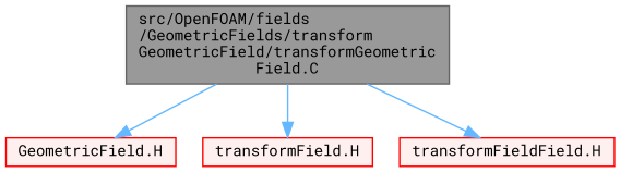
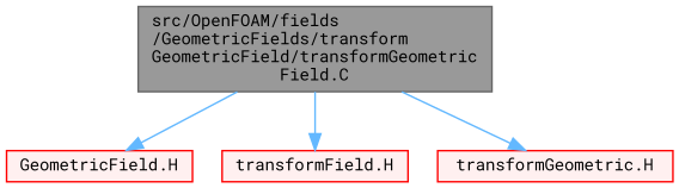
  digraph {
    fontname="Roboto Mono"
    node [color=red fillcolor="#FFF0F0" fontname="Roboto Mono" fontsize=10 shape=box style=filled]
    edge [color=steelblue1 fontname="Roboto Mono" fontsize=10 labelfontname=Helvetica labelfontsize=10 style=solid]
    n1 [color=gray40 fillcolor=grey60 fontcolor=black height=0.2 label="src/OpenFOAM/fields\l/GeometricFields/transform\lGeometricField/transformGeometric\lField.C" width=0.4]
    n2 [height=0.2 label="GeometricField.H" width=0.4]
    n3 [height=0.2 label="transformField.H" width=0.4]
-   n4 [height=0.2 label="transformFieldField.H" width=0.4]
+   n4 [height=0.2 label="transformGeometric.H" width=0.4]
    n1 -> n2
    n1 -> n3
    n1 -> n4
  }
